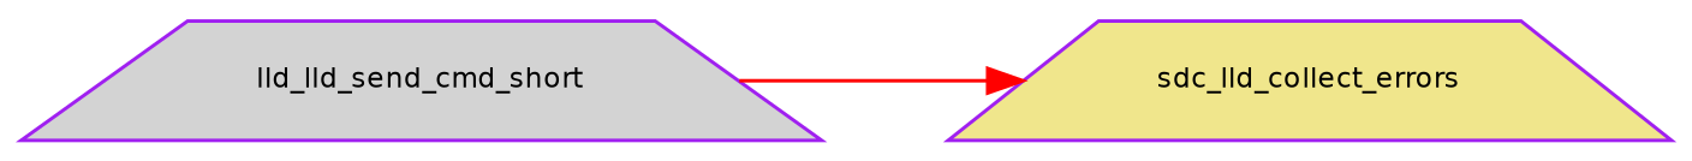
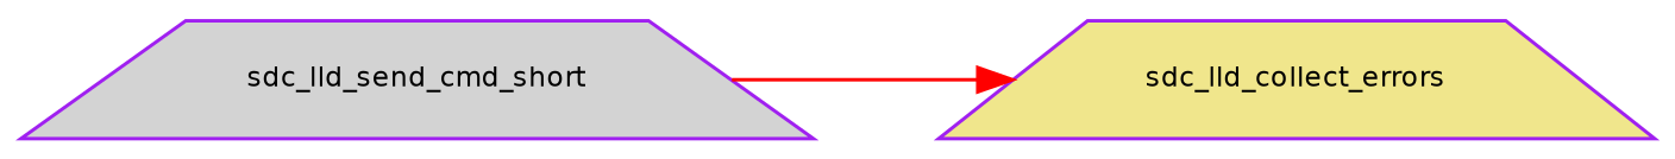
  digraph {
    rankdir=LR
    node [color=purple fontname=Helvetica fontsize=8 shape=trapezium style=filled]
-   n1 [fillcolor=lightgrey fontcolor=black height=0.2 label=lld_lld_send_cmd_short width=0.4]
+   n1 [fillcolor=lightgrey fontcolor=black height=0.2 label=sdc_lld_send_cmd_short width=0.4]
    n2 [height=0.2 label=sdc_lld_collect_errors width=0.4 fillcolor=khaki]
    n1 -> n2 [color=red fontname=Helvetica fontsize=8 labelfontname=Helvetica labelfontsize=8 style=solid]
  }
